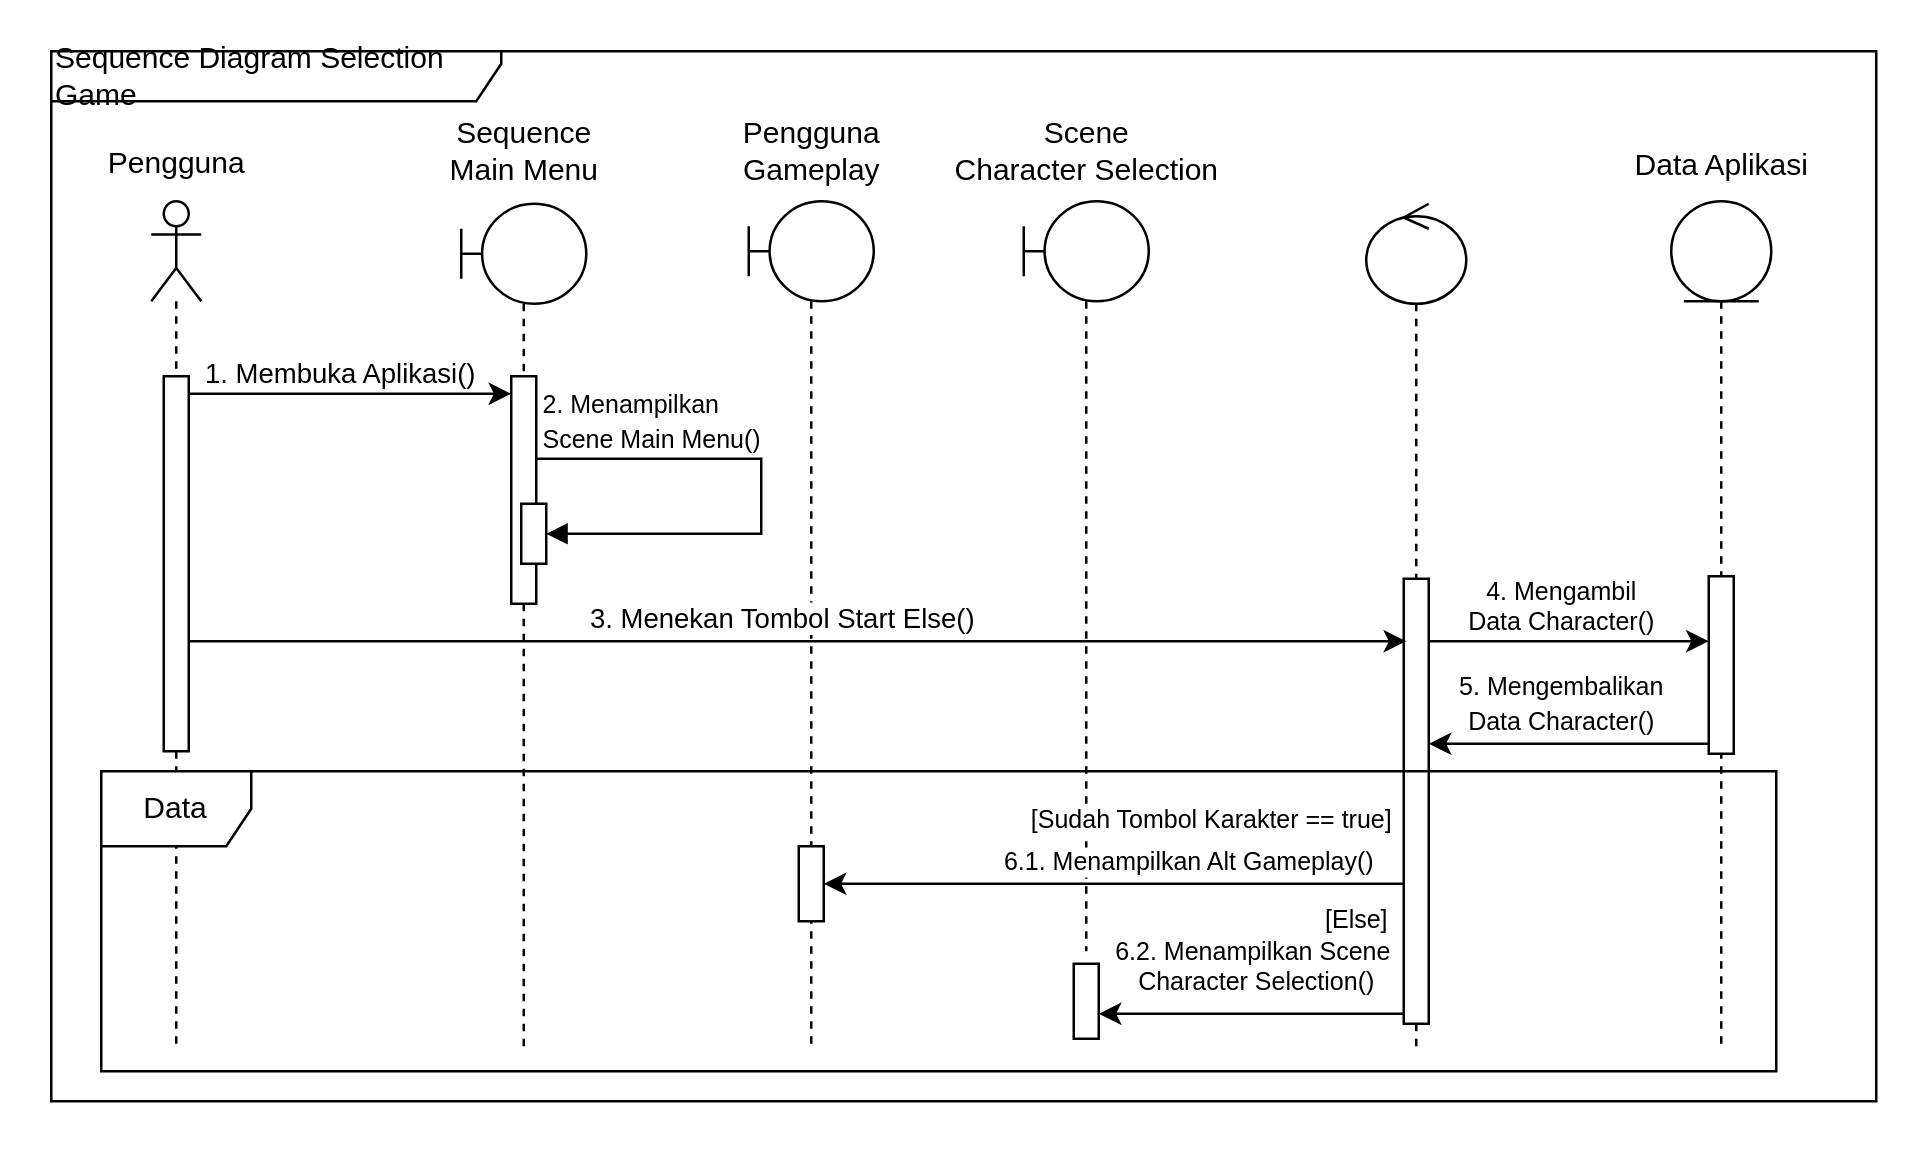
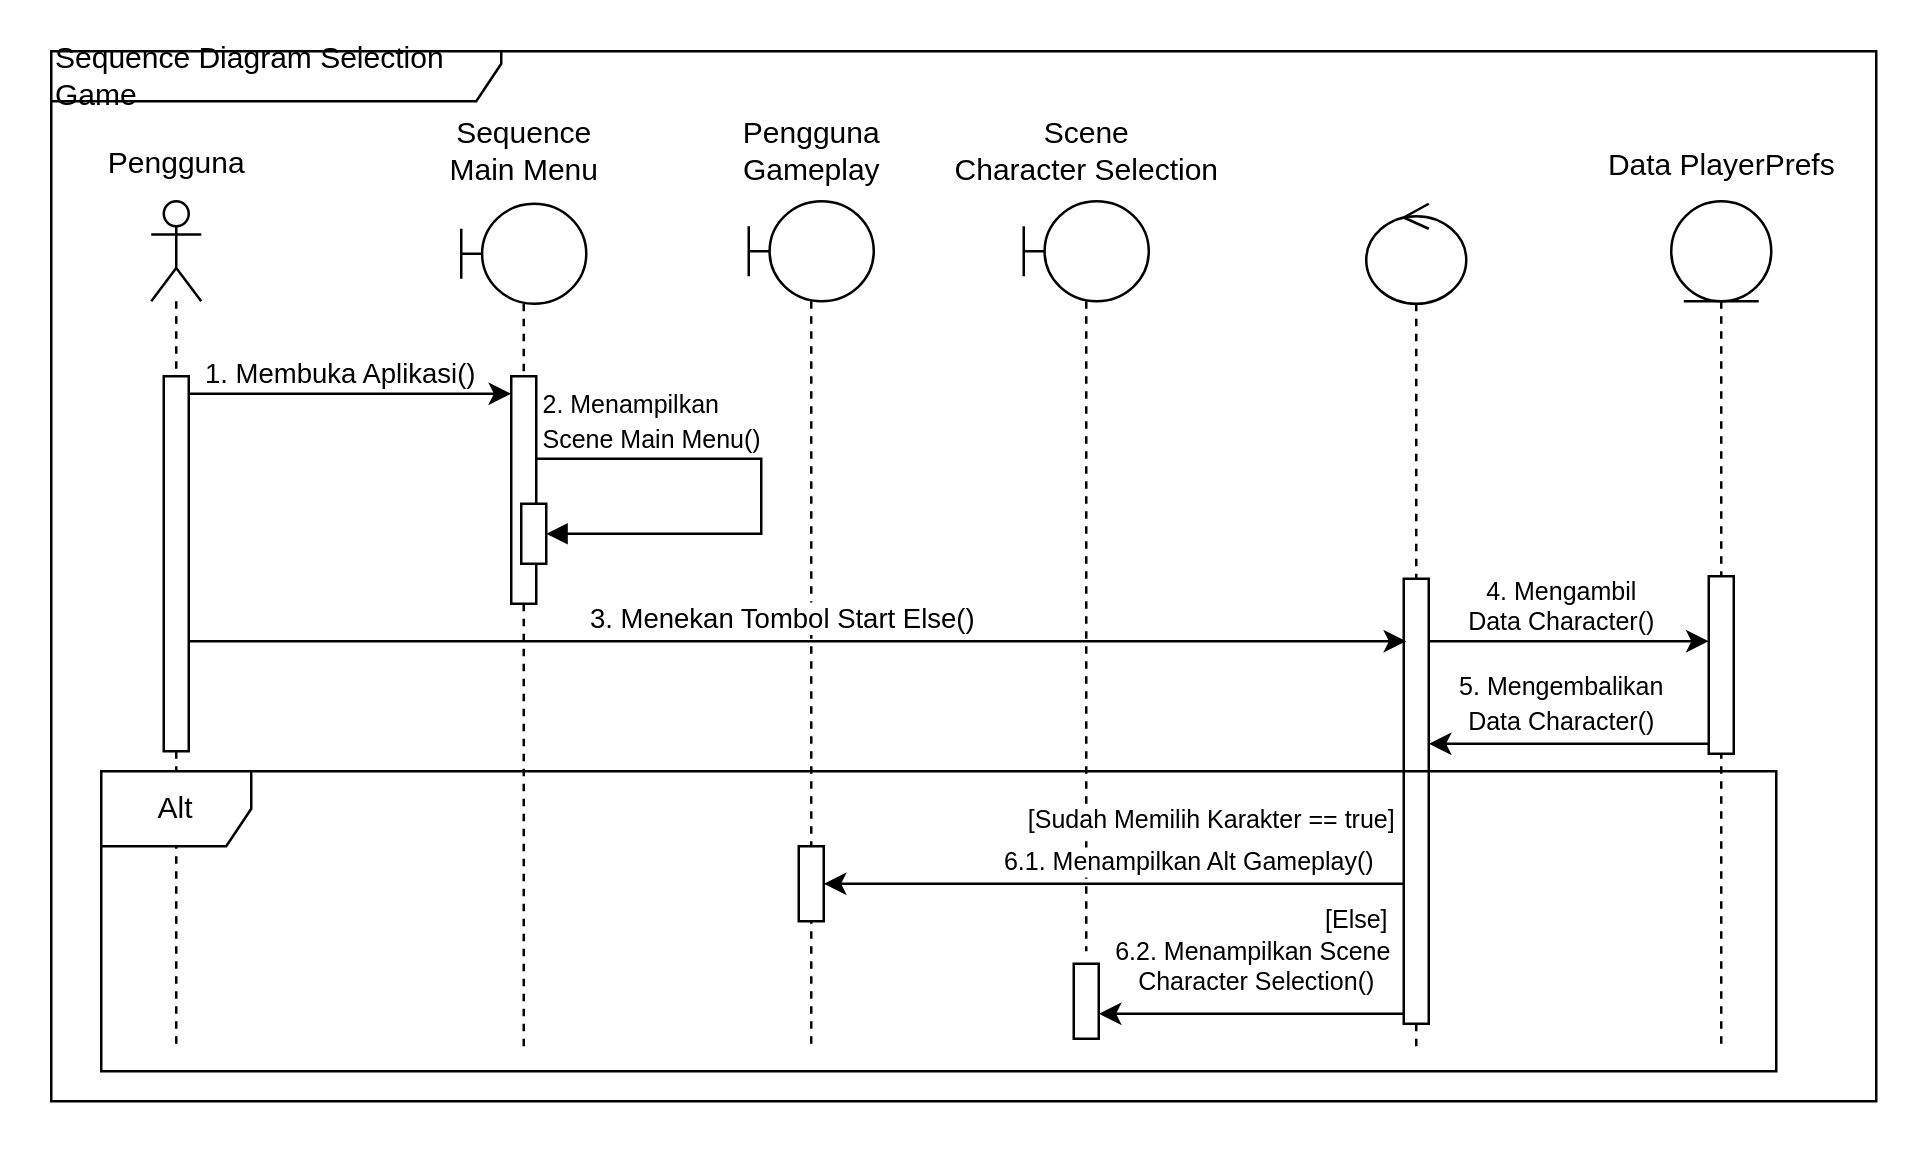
  <mxCell id="0" />
  <mxCell id="1" parent="0" />
  <mxCell id="2" value="&lt;div&gt;&lt;/div&gt;" style="shape=umlLifeline;perimeter=lifelinePerimeter;whiteSpace=wrap;html=1;container=1;dropTarget=0;collapsible=0;recursiveResize=0;outlineConnect=0;portConstraint=eastwest;newEdgeStyle={&quot;curved&quot;:0,&quot;rounded&quot;:0};participant=umlActor;size=40;" parent="1" vertex="1"><mxGeometry x="60" y="80" width="20" height="340" as="geometry" /></mxCell>
  <mxCell id="3" value="" style="html=1;points=[[0,0,0,0,5],[0,1,0,0,-5],[1,0,0,0,5],[1,1,0,0,-5]];perimeter=orthogonalPerimeter;outlineConnect=0;targetShapes=umlLifeline;portConstraint=eastwest;newEdgeStyle={&quot;curved&quot;:0,&quot;rounded&quot;:0};" parent="2" vertex="1"><mxGeometry x="5" y="70" width="10" height="150" as="geometry" /></mxCell>
  <mxCell id="4" value="&lt;div&gt;Pengguna&lt;/div&gt;" style="text;html=1;align=center;verticalAlign=middle;resizable=0;points=[];autosize=1;strokeColor=none;fillColor=none;" parent="1" vertex="1"><mxGeometry x="30" y="50" width="80" height="30" as="geometry" /></mxCell>
  <mxCell id="5" value="" style="shape=umlLifeline;perimeter=lifelinePerimeter;whiteSpace=wrap;html=1;container=1;dropTarget=0;collapsible=0;recursiveResize=0;outlineConnect=0;portConstraint=eastwest;newEdgeStyle={&quot;curved&quot;:0,&quot;rounded&quot;:0};participant=umlBoundary;" parent="1" vertex="1"><mxGeometry x="409" y="80" width="50" height="300" as="geometry" /></mxCell>
  <mxCell id="6" value="" style="html=1;points=[[0,0,0,0,5],[0,1,0,0,-5],[1,0,0,0,5],[1,1,0,0,-5]];perimeter=orthogonalPerimeter;outlineConnect=0;targetShapes=umlLifeline;portConstraint=eastwest;newEdgeStyle={&quot;curved&quot;:0,&quot;rounded&quot;:0};" parent="5" vertex="1"><mxGeometry x="20" y="305" width="10" height="30" as="geometry" /></mxCell>
  <mxCell id="7" value="&lt;div&gt;Scene &lt;br&gt;Character Selection&lt;/div&gt;" style="text;html=1;align=center;verticalAlign=middle;resizable=0;points=[];autosize=1;strokeColor=none;fillColor=none;" parent="1" vertex="1"><mxGeometry x="369" y="40" width="130" height="40" as="geometry" /></mxCell>
  <mxCell id="8" value="Sequence Diagram Selection Game" style="shape=umlFrame;whiteSpace=wrap;html=1;pointerEvents=0;width=180;height=20;align=left;" parent="1" vertex="1"><mxGeometry x="20" y="20" width="730" height="420" as="geometry" /></mxCell>
  <mxCell id="9" value="" style="shape=umlLifeline;perimeter=lifelinePerimeter;whiteSpace=wrap;html=1;container=1;dropTarget=0;collapsible=0;recursiveResize=0;outlineConnect=0;portConstraint=eastwest;newEdgeStyle={&quot;curved&quot;:0,&quot;rounded&quot;:0};participant=umlBoundary;" parent="1" vertex="1"><mxGeometry x="299" y="80" width="50" height="340" as="geometry" /></mxCell>
  <mxCell id="10" value="" style="html=1;points=[[0,0,0,0,5],[0,1,0,0,-5],[1,0,0,0,5],[1,1,0,0,-5]];perimeter=orthogonalPerimeter;outlineConnect=0;targetShapes=umlLifeline;portConstraint=eastwest;newEdgeStyle={&quot;curved&quot;:0,&quot;rounded&quot;:0};" parent="9" vertex="1"><mxGeometry x="20" y="258" width="10" height="30" as="geometry" /></mxCell>
  <mxCell id="11" value="&lt;div&gt;Pengguna &lt;br&gt;Gameplay&lt;/div&gt;" style="text;html=1;align=center;verticalAlign=middle;resizable=0;points=[];autosize=1;strokeColor=none;fillColor=none;" parent="1" vertex="1"><mxGeometry x="284" y="40" width="80" height="40" as="geometry" /></mxCell>
- <mxCell id="12" value="&lt;div&gt;Data Aplikasi&lt;/div&gt;" style="text;html=1;align=center;verticalAlign=middle;resizable=0;points=[];autosize=1;strokeColor=none;fillColor=none;" parent="1" vertex="1"><mxGeometry x="633" y="51" width="110" height="30" as="geometry" /></mxCell>
+ <mxCell id="12" value="&lt;div&gt;Data PlayerPrefs&lt;/div&gt;" style="text;html=1;align=center;verticalAlign=middle;resizable=0;points=[];autosize=1;strokeColor=none;fillColor=none;" parent="1" vertex="1"><mxGeometry x="633" y="51" width="110" height="30" as="geometry" /></mxCell>
  <mxCell id="13" value="" style="shape=umlLifeline;perimeter=lifelinePerimeter;whiteSpace=wrap;html=1;container=1;dropTarget=0;collapsible=0;recursiveResize=0;outlineConnect=0;portConstraint=eastwest;newEdgeStyle={&quot;curved&quot;:0,&quot;rounded&quot;:0};participant=umlEntity;" parent="1" vertex="1"><mxGeometry x="668" y="80" width="40" height="340" as="geometry" /></mxCell>
  <mxCell id="14" value="" style="html=1;points=[[0,0,0,0,5],[0,1,0,0,-5],[1,0,0,0,5],[1,1,0,0,-5]];perimeter=orthogonalPerimeter;outlineConnect=0;targetShapes=umlLifeline;portConstraint=eastwest;newEdgeStyle={&quot;curved&quot;:0,&quot;rounded&quot;:0};" parent="13" vertex="1"><mxGeometry x="15" y="150" width="10" height="71" as="geometry" /></mxCell>
  <mxCell id="15" value="" style="shape=umlLifeline;perimeter=lifelinePerimeter;whiteSpace=wrap;html=1;container=1;dropTarget=0;collapsible=0;recursiveResize=0;outlineConnect=0;portConstraint=eastwest;newEdgeStyle={&quot;curved&quot;:0,&quot;rounded&quot;:0};participant=umlControl;" parent="1" vertex="1"><mxGeometry x="546" y="81" width="40" height="340" as="geometry" /></mxCell>
  <mxCell id="16" value="" style="html=1;points=[[0,0,0,0,5],[0,1,0,0,-5],[1,0,0,0,5],[1,1,0,0,-5]];perimeter=orthogonalPerimeter;outlineConnect=0;targetShapes=umlLifeline;portConstraint=eastwest;newEdgeStyle={&quot;curved&quot;:0,&quot;rounded&quot;:0};" parent="15" vertex="1"><mxGeometry x="15" y="150" width="10" height="178" as="geometry" /></mxCell>
  <mxCell id="17" style="rounded=0;orthogonalLoop=1;jettySize=auto;html=1;exitX=1;exitY=0;exitDx=0;exitDy=5;exitPerimeter=0;" parent="1" edge="1" target="14"><mxGeometry relative="1" as="geometry"><mxPoint x="571" y="256" as="sourcePoint" /><mxPoint x="699" y="256" as="targetPoint" /></mxGeometry></mxCell>
  <mxCell id="18" value="4. Mengambil &lt;br&gt;Data Character()" style="edgeLabel;html=1;align=center;verticalAlign=middle;resizable=0;points=[];fontSize=10;" parent="17" vertex="1" connectable="0"><mxGeometry x="-0.106" y="1" relative="1" as="geometry"><mxPoint x="2" y="-14" as="offset" /></mxGeometry></mxCell>
  <mxCell id="19" style="rounded=0;orthogonalLoop=1;jettySize=auto;html=1;" parent="1" edge="1" source="14"><mxGeometry relative="1" as="geometry"><mxPoint x="680" y="297" as="sourcePoint" /><mxPoint x="571" y="297" as="targetPoint" /></mxGeometry></mxCell>
  <mxCell id="20" value="&lt;span style=&quot;font-size: 10px;&quot;&gt;5. Mengembalikan&lt;br&gt;Data Character()&lt;/span&gt;" style="edgeLabel;html=1;align=center;verticalAlign=middle;resizable=0;points=[];" parent="19" vertex="1" connectable="0"><mxGeometry x="0.408" y="1" relative="1" as="geometry"><mxPoint x="19" y="-18" as="offset" /></mxGeometry></mxCell>
- <mxCell id="21" value="Data" style="shape=umlFrame;whiteSpace=wrap;html=1;pointerEvents=0;" parent="1" vertex="1"><mxGeometry x="40" y="308" width="670" height="120" as="geometry" /></mxCell>
- <mxCell id="22" value="&lt;span style=&quot;font-size: 10px;&quot;&gt;[Sudah Tombol Karakter == true]&lt;/span&gt;" style="edgeLabel;html=1;align=center;verticalAlign=middle;resizable=0;points=[];fontSize=10;" parent="1" vertex="1" connectable="0"><mxGeometry x="483.998" y="326" as="geometry" /></mxCell>
+ <mxCell id="21" value="Alt" style="shape=umlFrame;whiteSpace=wrap;html=1;pointerEvents=0;" parent="1" vertex="1"><mxGeometry x="40" y="308" width="670" height="120" as="geometry" /></mxCell>
+ <mxCell id="22" value="&lt;span style=&quot;font-size: 10px;&quot;&gt;[Sudah Memilih Karakter == true]&lt;/span&gt;" style="edgeLabel;html=1;align=center;verticalAlign=middle;resizable=0;points=[];fontSize=10;" parent="1" vertex="1" connectable="0"><mxGeometry x="483.998" y="326" as="geometry" /></mxCell>
  <mxCell id="23" style="edgeStyle=orthogonalEdgeStyle;rounded=0;orthogonalLoop=1;jettySize=auto;html=1;curved=0;" parent="1" target="10" edge="1" source="16"><mxGeometry relative="1" as="geometry"><mxPoint x="560" y="353" as="sourcePoint" /><Array as="points"><mxPoint x="500" y="353" /><mxPoint x="500" y="353" /></Array></mxGeometry></mxCell>
  <mxCell id="24" style="rounded=0;orthogonalLoop=1;jettySize=auto;html=1;" parent="1" edge="1"><mxGeometry relative="1" as="geometry"><mxPoint x="561" y="405" as="sourcePoint" /><mxPoint x="439" y="405" as="targetPoint" /></mxGeometry></mxCell>
  <mxCell id="25" value="&lt;span style=&quot;font-size: 10px;&quot;&gt;[&lt;/span&gt;&lt;span style=&quot;font-size: 10px;&quot;&gt;Else&lt;/span&gt;&lt;span style=&quot;font-size: 10px;&quot;&gt;]&lt;/span&gt;" style="edgeLabel;html=1;align=center;verticalAlign=middle;resizable=0;points=[];" parent="1" vertex="1" connectable="0"><mxGeometry x="562.998" y="371" as="geometry"><mxPoint x="-21" y="-5" as="offset" /></mxGeometry></mxCell>
  <mxCell id="26" value="&lt;span style=&quot;font-size: 10px;&quot;&gt;6.1. Menampilkan Alt Gameplay()&lt;/span&gt;" style="edgeLabel;html=1;align=center;verticalAlign=middle;resizable=0;points=[];fontSize=10;" parent="1" vertex="1" connectable="0"><mxGeometry x="474.998" y="343" as="geometry" /></mxCell>
  <mxCell id="27" value="&lt;font style=&quot;font-size: 10px;&quot;&gt;6.2. Menampilkan&amp;nbsp;Scene&amp;nbsp;&lt;/font&gt;&lt;div style=&quot;font-size: 10px;&quot;&gt;&lt;font style=&quot;font-size: 10px;&quot;&gt;Character Selection()&lt;/font&gt;&lt;/div&gt;" style="edgeLabel;html=1;align=center;verticalAlign=middle;resizable=0;points=[];fontSize=10;" parent="1" vertex="1" connectable="0"><mxGeometry x="501.998" y="385" as="geometry" /></mxCell>
  <mxCell id="28" value="" style="shape=umlLifeline;perimeter=lifelinePerimeter;whiteSpace=wrap;html=1;container=1;dropTarget=0;collapsible=0;recursiveResize=0;outlineConnect=0;portConstraint=eastwest;newEdgeStyle={&quot;curved&quot;:0,&quot;rounded&quot;:0};participant=umlBoundary;" parent="1" vertex="1"><mxGeometry x="184" y="81" width="50" height="339" as="geometry" /></mxCell>
  <mxCell id="29" value="" style="html=1;points=[[0,0,0,0,5],[0,1,0,0,-5],[1,0,0,0,5],[1,1,0,0,-5]];perimeter=orthogonalPerimeter;outlineConnect=0;targetShapes=umlLifeline;portConstraint=eastwest;newEdgeStyle={&quot;curved&quot;:0,&quot;rounded&quot;:0};" parent="28" vertex="1"><mxGeometry x="20" y="69" width="10" height="91" as="geometry" /></mxCell>
  <mxCell id="30" value="" style="html=1;align=left;spacingLeft=2;endArrow=block;rounded=0;edgeStyle=orthogonalEdgeStyle;curved=0;rounded=0;" parent="28" source="29" target="31" edge="1"><mxGeometry x="-1" y="22" relative="1" as="geometry"><mxPoint x="30" y="102" as="sourcePoint" /><Array as="points"><mxPoint x="120" y="102" /><mxPoint x="120" y="132" /></Array><mxPoint x="35" y="132" as="targetPoint" /><mxPoint as="offset" /></mxGeometry></mxCell>
  <mxCell id="31" value="" style="html=1;points=[[0,0,0,0,5],[0,1,0,0,-5],[1,0,0,0,5],[1,1,0,0,-5]];perimeter=orthogonalPerimeter;outlineConnect=0;targetShapes=umlLifeline;portConstraint=eastwest;newEdgeStyle={&quot;curved&quot;:0,&quot;rounded&quot;:0};" parent="28" vertex="1"><mxGeometry x="24" y="120" width="10" height="24" as="geometry" /></mxCell>
  <mxCell id="32" value="&lt;div&gt;Sequence &lt;br&gt;Main Menu&lt;/div&gt;" style="text;html=1;align=center;verticalAlign=middle;resizable=0;points=[];autosize=1;strokeColor=none;fillColor=none;" parent="1" vertex="1"><mxGeometry x="169" y="40" width="80" height="40" as="geometry" /></mxCell>
  <mxCell id="33" style="edgeStyle=orthogonalEdgeStyle;rounded=0;orthogonalLoop=1;jettySize=auto;html=1;curved=0;entryX=0;entryY=0;entryDx=0;entryDy=5;entryPerimeter=0;exitX=1;exitY=0;exitDx=0;exitDy=5;exitPerimeter=0;" parent="1" edge="1"><mxGeometry relative="1" as="geometry"><mxPoint x="75" y="157" as="sourcePoint" /><mxPoint x="204" y="157" as="targetPoint" /></mxGeometry></mxCell>
  <mxCell id="34" value="1. Membuka Aplikasi()" style="edgeLabel;html=1;align=left;verticalAlign=middle;resizable=0;points=[];" parent="33" vertex="1" connectable="0"><mxGeometry x="-0.33" y="1" relative="1" as="geometry"><mxPoint x="-38" y="-8" as="offset" /></mxGeometry></mxCell>
  <mxCell id="35" value="&lt;span style=&quot;font-size: 10px;&quot;&gt;2. Menampilkan&amp;nbsp;&lt;/span&gt;&lt;div&gt;&lt;span style=&quot;font-size: 10px;&quot;&gt;Scene&amp;nbsp;&lt;/span&gt;&lt;span style=&quot;font-size: 10px;&quot;&gt;Main Menu()&lt;/span&gt;&lt;/div&gt;" style="edgeLabel;html=1;align=left;verticalAlign=middle;resizable=0;points=[];" parent="33" vertex="1" connectable="0"><mxGeometry x="-0.33" y="1" relative="1" as="geometry"><mxPoint x="97" y="11" as="offset" /></mxGeometry></mxCell>
  <mxCell id="36" style="edgeStyle=orthogonalEdgeStyle;rounded=0;orthogonalLoop=1;jettySize=auto;html=1;curved=0;" parent="1" edge="1"><mxGeometry relative="1" as="geometry"><Array as="points"><mxPoint x="210" y="256" /><mxPoint x="210" y="256" /></Array><mxPoint x="75" y="256" as="sourcePoint" /><mxPoint x="562" y="256" as="targetPoint" /></mxGeometry></mxCell>
  <mxCell id="37" value="3. Menekan Tombol Start Else()" style="edgeLabel;html=1;align=left;verticalAlign=middle;resizable=0;points=[];" parent="1" vertex="1" connectable="0"><mxGeometry x="233.997" y="246" as="geometry" /></mxCell>
